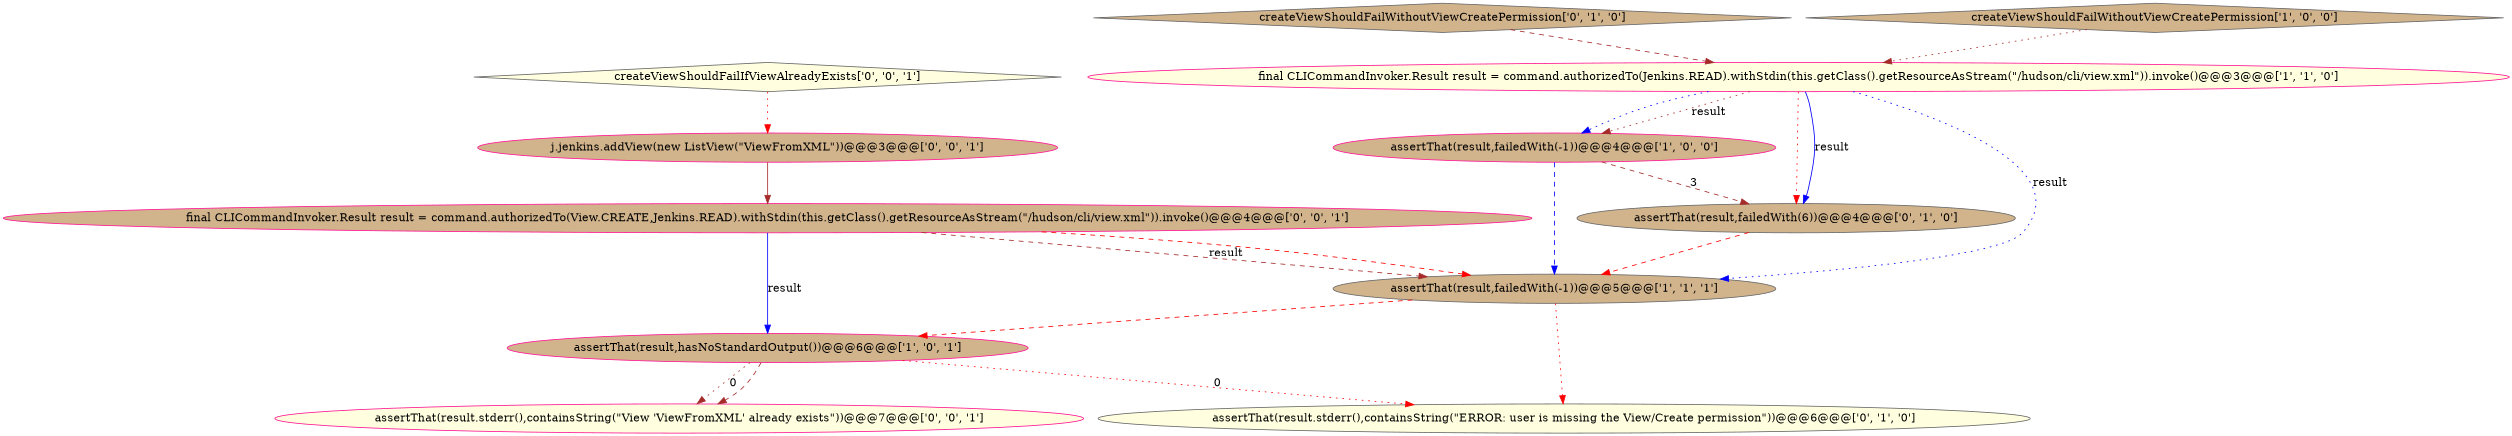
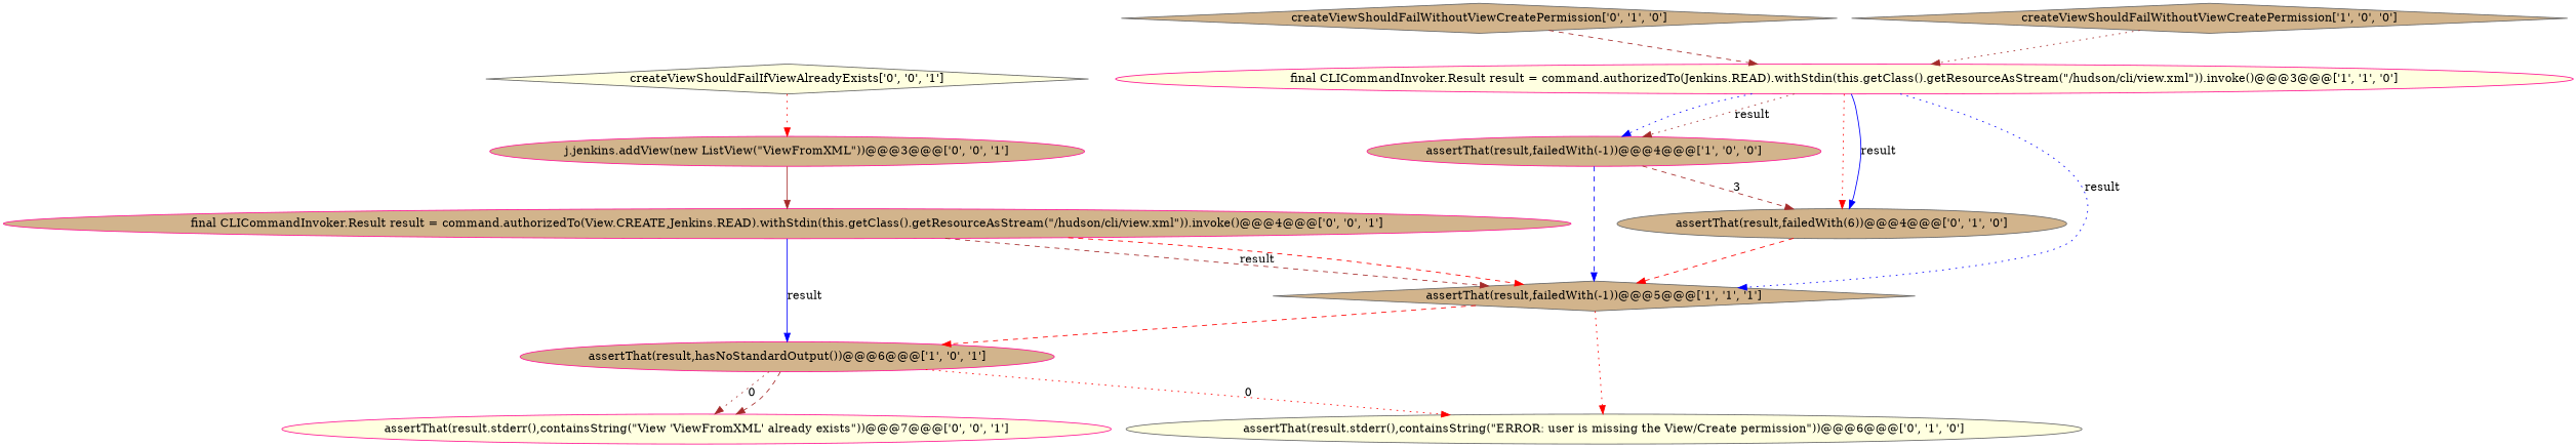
  digraph {
    node [color=gray40 fillcolor=tan shape=ellipse style=filled]
    edge [color=brown style=dotted]
-   n1 [label="assertThat(result,failedWith(-1))@@@5@@@['1', '1', '1']"]
+   n1 [label="assertThat(result,failedWith(-1))@@@5@@@['1', '1', '1']" shape=diamond]
    n2 [color=deeppink label="assertThat(result,hasNoStandardOutput())@@@6@@@['1', '0', '1']"]
    n3 [fillcolor=lightyellow label="assertThat(result.stderr(),containsString(\"ERROR: user is missing the View/Create permission\"))@@@6@@@['0', '1', '0']"]
    n4 [color=deeppink fillcolor=lightyellow label="assertThat(result.stderr(),containsString(\"View 'ViewFromXML' already exists\"))@@@7@@@['0', '0', '1']"]
    n5 [color=deeppink fillcolor=lightyellow label="final CLICommandInvoker.Result result = command.authorizedTo(Jenkins.READ).withStdin(this.getClass().getResourceAsStream(\"/hudson/cli/view.xml\")).invoke()@@@3@@@['1', '1', '0']"]
    n6 [color=deeppink label="assertThat(result,failedWith(-1))@@@4@@@['1', '0', '0']"]
    n7 [label="assertThat(result,failedWith(6))@@@4@@@['0', '1', '0']"]
    n8 [label="createViewShouldFailWithoutViewCreatePermission['0', '1', '0']" shape=diamond]
    n9 [color=deeppink label="j.jenkins.addView(new ListView(\"ViewFromXML\"))@@@3@@@['0', '0', '1']"]
    n10 [color=deeppink label="final CLICommandInvoker.Result result = command.authorizedTo(View.CREATE,Jenkins.READ).withStdin(this.getClass().getResourceAsStream(\"/hudson/cli/view.xml\")).invoke()@@@4@@@['0', '0', '1']"]
    n11 [fillcolor=lightyellow label="createViewShouldFailIfViewAlreadyExists['0', '0', '1']" shape=diamond]
    n12 [label="createViewShouldFailWithoutViewCreatePermission['1', '0', '0']" shape=diamond]
    n1 -> n2 [color=red style=dashed]
    n1 -> n3 [color=red]
    n2 -> n3 [color=red label=0]
    n2 -> n4 [label=0]
    n2 -> n4 [style=dashed]
    n5 -> n1 [color=blue label=result]
    n5 -> n6 [color=blue]
    n5 -> n6 [label=result]
    n5 -> n7 [color=red]
    n5 -> n7 [color=blue label=result style=solid]
    n6 -> n1 [color=blue style=dashed]
    n6 -> n7 [label=3 style=dashed]
    n7 -> n1 [color=red style=dashed]
    n8 -> n5 [style=dashed]
    n9 -> n10 [style=solid]
    n10 -> n1 [label=result style=dashed]
    n10 -> n1 [color=red style=dashed]
    n10 -> n2 [color=blue label=result style=solid]
    n11 -> n9 [color=red]
    n12 -> n5
  }
